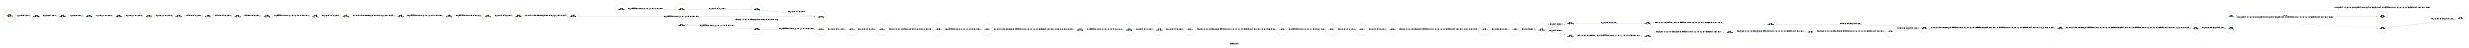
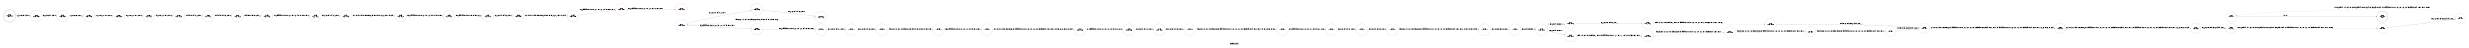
  digraph {
    fontname="DejaVu Sans Mono"
    label=sec_generate_keys
    rankdir=LR
    node [color=darkgreen fontname="DejaVu Sans Mono" shape=circle]
    edge [fontname="DejaVu Sans Mono"]
    n1 [color=red label="N57675\n(rp:0, ep:0)\nexit" shape=doublecircle]
    n2 [label="N57676\n(rp:54, ep:54)\nentry" shape=doublecircle]
    n3 [color=red label="N57678\n(rp:53, ep:53)"]
    n4 [label="N57679\n(rp:52, ep:52)"]
    n5 [label="N57680\n(rp:51, ep:51)"]
    n6 [color=purple label="N57681\n(rp:50, ep:50)"]
    n7 [color=red label="N57682\n(rp:49, ep:49)"]
    n8 [color=purple label="N57683\n(rp:48, ep:48)"]
    n9 [color=red label="N57685\n(rp:47, ep:47)"]
    n10 [label="N57687\n(rp:46, ep:46)"]
    n11 [label="N57692\n(rp:45, ep:45)"]
    n12 [label="N57693\n(rp:44, ep:44)"]
    n13 [color=red label="N57694\n(rp:43, ep:43)"]
    n14 [label="N57695\n(rp:42, ep:42)"]
    n15 [color=red label="N57696\n(rp:41, ep:41)"]
    n16 [color=red label="N57697\n(rp:40, ep:40)"]
    n17 [color=red label="N57698\n(rp:39, ep:39)"]
    n18 [label="N57699\n(rp:38, ep:38)"]
    n19 [color=red label="N57700\n(rp:37, ep:37)"]
    n20 [color=red label="N57701\n(rp:36, ep:36)"]
    n21 [label="N57702\n(rp:35, ep:35)"]
    n22 [color=red label="N57703\n(rp:34, ep:34)"]
    n23 [color=purple label="N57704\n(rp:33, ep:33)"]
    n24 [label="N57705\n(rp:32, ep:32)"]
    n25 [label="N57706\n(rp:31, ep:31)"]
    n26 [color=red label="N57707\n(rp:30, ep:30)"]
    n27 [color=red label="N57708\n(rp:29, ep:29)"]
    n28 [color=purple label="N57709\n(rp:28, ep:28)"]
    n29 [label="N57710\n(rp:27, ep:27)"]
    n30 [color=purple label="N57711\n(rp:26, ep:26)"]
    n31 [label="N57712\n(rp:25, ep:25)"]
    n32 [label="N57713\n(rp:24, ep:24)"]
    n33 [color=purple label="N57714\n(rp:23, ep:23)"]
    n34 [color=red label="N57715\n(rp:22, ep:22)"]
    n35 [label="N57716\n(rp:21, ep:21)"]
    n36 [color=red label="N57717\n(rp:20, ep:20)"]
    n37 [color=purple label="N57718\n(rp:19, ep:19)"]
    n38 [label="N57719\n(rp:18, ep:18)"]
    n39 [color=purple label="N57720\n(rp:17, ep:17)"]
    n40 [color=purple label="N57721\n(rp:16, ep:16)"]
    n41 [color=red label="N57739\n(rp:12, ep:12)"]
    n42 [color=purple label="N57740\n(rp:15, ep:15)"]
    n43 [color=purple label="N57723\n(rp:11, ep:11)"]
    n44 [label="N57729\n(rp:14, ep:14)"]
    n45 [color=purple label="N57724\n(rp:10, ep:10)"]
    n46 [label="N57730\n(rp:13, ep:13)"]
    n47 [color=red label="N57725\n(rp:9, ep:9)"]
    n48 [color=red label="N57726\n(rp:8, ep:8)"]
    n49 [color=purple label="N57732\n(rp:7, ep:7)"]
    n50 [color=red label="N57733\n(rp:6, ep:6)"]
    n51 [color=red label="N57734\n(rp:5, ep:5)"]
    n52 [label="N57735\n(rp:4, ep:4)"]
    n53 [label="N57736\n(rp:3, ep:3)"]
    n54 [color=purple label="N57737\n(rp:2, ep:2)"]
    n55 [label="N57738\n(rp:1, ep:1)"]
    n2 -> n3 [label="%4 = alloca i8*, align 8"]
    n3 -> n4 [label="%5 = alloca i8*, align 8"]
    n4 -> n5 [label="%6 = alloca i32, align 4"]
    n5 -> n6 [label="%7 = alloca [48 x i8], align 16"]
    n6 -> n7 [label="%8 = alloca [48 x i8], align 16"]
    n7 -> n8 [label="%9 = alloca [48 x i8], align 16"]
    n8 -> n9 [label="store i8* %0, i8** %4, align 8"]
    n9 -> n10 [label="store i8* %1, i8** %5, align 8"]
    n10 -> n11 [label="store i32 %2, i32* %6, align 4"]
    n11 -> n12 [label="%10 = getelementptr inbounds [48 x i8], [48 x i8]* %7, i32 0, i32 0"]
    n12 -> n13 [label="%11 = load i8*, i8** %4, align 8"]
    n13 -> n14 [label="call void @llvm.memcpy.p0i8.p0i8.i64(i8* %10, i8* %11, i64 24, i32 1, i1 false)"]
    n14 -> n15 [label="%12 = getelementptr inbounds [48 x i8], [48 x i8]* %7, i32 0, i32 0"]
    n15 -> n16 [label="%13 = getelementptr inbounds i8, i8* %12, i64 24"]
    n16 -> n17 [label="%84 = load i8*, i8** %5, align 8"]
    n17 -> n18 [label="call void @llvm.memcpy.p0i8.p0i8.i64(i8* %13, i8* %14, i64 24, i32 1, i1 false)"]
-   n18 -> n22 [label="%15 = getelementptr inbounds [48 x i8], [48 x i8]* %8, i32 0, i32 0"]
+   n18 -> n19 [label="%15 = getelementptr inbounds [48 x i8], [48 x i8]* %8, i32 0, i32 0"]
    n19 -> n20 [label="%16 = getelementptr inbounds [48 x i8], [48 x i8]* %7, i32 0, i32 0"]
-   n20 -> n21 [label="%17 = load i8*, i8** %4, align 8"]
+   n23 -> n21 [label="%17 = load i8*, i8** %4, align 8"]
    n21 -> n22 [label="%18 = load i8*, i8** %5, align 8"]
    n22 -> n23 [color=blue label="sec_hash_48 --@-- call void @sec_hash_48(i8* %15, i8* %16, i8* %17, i8* %18, i8 65)" style=dashed]
    n23 -> n24 [label="%19 = getelementptr inbounds [48 x i8], [48 x i8]* %9, i32 0, i32 0"]
    n24 -> n25 [label="%20 = getelementptr inbounds [48 x i8], [48 x i8]* %8, i32 0, i32 0"]
    n25 -> n26 [label="%21 = load i8*, i8** %4, align 8"]
    n26 -> n27 [label="%22 = load i8*, i8** %5, align 8"]
    n27 -> n28 [color=blue label="sec_hash_48 --@-- call void @sec_hash_48(i8* %19, i8* %20, i8* %21, i8* %22, i8 88)" style=dashed]
    n28 -> n29 [label="%23 = getelementptr inbounds [48 x i8], [48 x i8]* %9, i32 0, i32 0"]
    n29 -> n30 [label="call void @llvm.memcpy.p0i8.p0i8.i64(i8* getelementptr inbounds ([16 x i8], [16 x i8]* @g_sec_sign_key, i32 0, i32 0), i8* %23, i64 16, i32 16, i1 false)"]
    n30 -> n31 [label="%24 = getelementptr inbounds [48 x i8], [48 x i8]* %9, i64 0, i64 16"]
    n31 -> n32 [label="%25 = load i8*, i8** %4, align 8"]
    n32 -> n33 [label="%26 = load i8*, i8** %5, align 8"]
    n33 -> n34 [color=blue label="sec_hash_16 --@-- call void @sec_hash_16(i8* getelementptr inbounds ([16 x i8], [16 x i8]* @g_sec_decrypt_key, i32 0, i32 0), i8* %24, i8* %25, i8* %26)" style=dashed]
    n34 -> n35 [label="%27 = getelementptr inbounds [48 x i8], [48 x i8]* %9, i64 0, i64 32"]
    n35 -> n36 [color=blue label="%28 = load i8*, i8** %4, align 8"]
    n36 -> n37 [label="%29 = load i8*, i8** %5, align 8"]
    n37 -> n38 [color=blue label="sec_hash_16 --@-- call void @sec_hash_16(i8* getelementptr inbounds ([16 x i8], [16 x i8]* @g_sec_encrypt_key, i32 0, i32 0), i8* %27, i8* %28, i8* %29)" style=dashed]
    n38 -> n39 [label="%30 = load i32, i32* %6, align 4"]
    n39 -> n40 [label="%31 = icmp eq i32 %30, 1"]
    n40 -> n41 [label="[%31 = icmp eq i32 %30, 1]"]
    n40 -> n42 [label="[!(%31 = icmp eq i32 %30, 1)]"]
    n41 -> n43 [color=blue label="logger --@-- call void @logger(i32 4, i32 0, i8* getelementptr inbounds ([47 x i8], [47 x i8]* @.str.29.531, i32 0, i32 0))" style=dashed]
    n42 -> n44 [color=blue label="%34 = load i32, i32* %6, align 4"]
    n43 -> n45 [color=blue label="sec_make_40bit --@-- call void @sec_make_40bit(i8* getelementptr inbounds ([16 x i8], [16 x i8]* @g_sec_sign_key, i32 0, i32 0))" style=dashed]
    n44 -> n46 [color=blue label="logger --@-- call void @logger(i32 4, i32 0, i8* getelementptr inbounds ([68 x i8], [68 x i8]* @.str.30.532, i32 0, i32 0), i32 %34)" style=dashed]
    n45 -> n47 [color=blue label="sec_make_40bit --@-- call void @sec_make_40bit(i8* getelementptr inbounds ([16 x i8], [16 x i8]* @g_sec_decrypt_key, i32 0, i32 0))" style=dashed]
    n46 -> n49 [label="store i32 16, i32* @g_rc4_key_len, align 4"]
    n47 -> n48 [color=blue label="sec_make_40bit --@-- call void @sec_make_40bit(i8* getelementptr inbounds ([16 x i8], [16 x i8]* @g_sec_encrypt_key, i32 0, i32 0))" style=dashed]
    n48 -> n49 [label="store i32 8, i32* @g_rc4_key_len, align 4"]
    n49 -> n50 [label="call void @llvm.memcpy.p0i8.p0i8.i64(i8* getelementptr inbounds ([16 x i8], [16 x i8]* @g_sec_decrypt_update_key, i32 0, i32 0), i8* getelementptr inbounds ([16 x i8], [16 x i8]* @g_sec_decrypt_key, i32 0, i32 0), i64 16, i32 16, i1 false)"]
    n50 -> n51 [label="call void @llvm.memcpy.p0i8.p0i8.i64(i8* getelementptr inbounds ([16 x i8], [16 x i8]* @g_sec_encrypt_update_key, i32 0, i32 0), i8* getelementptr inbounds ([16 x i8], [16 x i8]* @g_sec_encrypt_key, i32 0, i32 0), i64 16, i32 16, i1 false)"]
    n51 -> n52 [label="%36 = load i32, i32* @g_rc4_key_len, align 4"]
-   n55 -> n53 [color=blue label="rdssl_rc4_set_key --@-- call void @rdssl_rc4_set_key(%struct.rc4_key_st* @g_rc4_decrypt_key, i8* getelementptr inbounds ([16 x i8], [16 x i8]* @g_sec_decrypt_key, i32 0, i32 0), i32 %36)" style=dashed]
+   n52 -> n53 [color=blue label="rdssl_rc4_set_key --@-- call void @rdssl_rc4_set_key(%struct.rc4_key_st* @g_rc4_decrypt_key, i8* getelementptr inbounds ([16 x i8], [16 x i8]* @g_sec_decrypt_key, i32 0, i32 0), i32 %36)" style=dashed]
    n53 -> n54 [label="%37 = load i32, i32* @g_rc4_key_len, align 4"]
    n54 -> n55 [color=blue label="rdssl_rc4_set_key --@-- call void @rdssl_rc4_set_key(%struct.rc4_key_st* @g_rc4_encrypt_key, i8* getelementptr inbounds ([16 x i8], [16 x i8]* @g_sec_encrypt_key, i32 0, i32 0), i32 %37)" style=dashed]
    n55 -> n1 [label="ret void"]
  }
